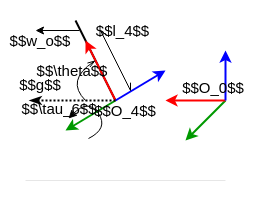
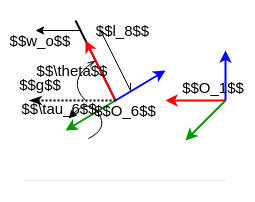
  <mxCell id="0" />
  <mxCell id="1" parent="0" />
  <mxCell id="2" value="" style="endArrow=none;html=1;strokeWidth=2;fontSize=15;exitX=0.25;exitY=0;exitDx=0;exitDy=0;" parent="1" source="12" edge="1"><mxGeometry width="50" height="50" relative="1" as="geometry"><mxPoint x="125" y="110" as="sourcePoint" /><mxPoint x="75" y="20" as="targetPoint" /></mxGeometry></mxCell>
  <mxCell id="3" value="" style="endArrow=classic;html=1;strokeWidth=2;strokeColor=#009900;" parent="1" edge="1"><mxGeometry width="50" height="50" relative="1" as="geometry"><mxPoint x="225" y="100" as="sourcePoint" /><mxPoint x="185" y="140" as="targetPoint" /></mxGeometry></mxCell>
  <mxCell id="4" value="" style="endArrow=classic;html=1;strokeWidth=2;strokeColor=#FF0000;" parent="1" edge="1"><mxGeometry width="50" height="50" relative="1" as="geometry"><mxPoint x="225" y="100" as="sourcePoint" /><mxPoint x="165" y="100" as="targetPoint" /></mxGeometry></mxCell>
  <mxCell id="5" value="" style="endArrow=classic;html=1;rounded=1;strokeWidth=2;strokeColor=#0000FF;" parent="1" edge="1"><mxGeometry width="50" height="50" relative="1" as="geometry"><mxPoint x="225" y="100" as="sourcePoint" /><mxPoint x="225" y="50" as="targetPoint" /></mxGeometry></mxCell>
  <mxCell id="6" value="" style="endArrow=classic;html=1;strokeWidth=2;strokeColor=#009900;" parent="1" edge="1"><mxGeometry width="50" height="50" relative="1" as="geometry"><mxPoint x="115" y="100" as="sourcePoint" /><mxPoint x="65" y="130" as="targetPoint" /></mxGeometry></mxCell>
  <mxCell id="7" value="" style="endArrow=classic;html=1;strokeWidth=2;strokeColor=#FF0000;" parent="1" edge="1"><mxGeometry width="50" height="50" relative="1" as="geometry"><mxPoint x="115" y="100" as="sourcePoint" /><mxPoint x="85" y="40" as="targetPoint" /></mxGeometry></mxCell>
  <mxCell id="8" value="" style="endArrow=classic;html=1;rounded=1;strokeWidth=2;strokeColor=#0000FF;" parent="1" edge="1"><mxGeometry width="50" height="50" relative="1" as="geometry"><mxPoint x="115" y="100" as="sourcePoint" /><mxPoint x="165" y="70" as="targetPoint" /></mxGeometry></mxCell>
  <mxCell id="9" value="" style="endArrow=classicThin;dashed=1;html=1;dashPattern=1 1;strokeWidth=2;startArrow=none;startFill=0;endFill=1;" parent="1" edge="1"><mxGeometry width="50" height="50" relative="1" as="geometry"><mxPoint x="115" y="100" as="sourcePoint" /><mxPoint x="29" y="100" as="targetPoint" /></mxGeometry></mxCell>
  <mxCell id="10" value="$$g$$" style="text;html=1;strokeColor=none;fillColor=none;align=center;verticalAlign=middle;whiteSpace=wrap;rounded=0;fontSize=15;" parent="1" vertex="1"><mxGeometry x="20" y="74" width="40" height="20" as="geometry" /></mxCell>
  <mxCell id="11" value="" style="curved=1;endArrow=openThin;html=1;strokeWidth=1;fontSize=15;endFill=0;" parent="1" edge="1"><mxGeometry width="50" height="50" relative="1" as="geometry"><mxPoint x="85" y="100" as="sourcePoint" /><mxPoint x="95" y="60" as="targetPoint" /><Array as="points"><mxPoint x="65" y="80" /></Array></mxGeometry></mxCell>
- <mxCell id="12" value="$$O_4$$" style="text;html=1;strokeColor=none;fillColor=none;align=center;verticalAlign=middle;whiteSpace=wrap;rounded=0;fontSize=15;" parent="1" vertex="1"><mxGeometry x="105" y="100" width="40" height="20" as="geometry" /></mxCell>
- <mxCell id="13" value="$$O_0$$" style="text;html=1;strokeColor=none;fillColor=none;align=center;verticalAlign=middle;whiteSpace=wrap;rounded=0;fontSize=15;" parent="1" vertex="1"><mxGeometry x="193" y="77" width="40" height="20" as="geometry" /></mxCell>
+ <mxCell id="12" value="$$O_6$$" style="text;html=1;strokeColor=none;fillColor=none;align=center;verticalAlign=middle;whiteSpace=wrap;rounded=0;fontSize=15;" parent="1" vertex="1"><mxGeometry x="105" y="100" width="40" height="20" as="geometry" /></mxCell>
+ <mxCell id="13" value="$$O_1$$" style="text;html=1;strokeColor=none;fillColor=none;align=center;verticalAlign=middle;whiteSpace=wrap;rounded=0;fontSize=15;" parent="1" vertex="1"><mxGeometry x="193" y="77" width="40" height="20" as="geometry" /></mxCell>
  <mxCell id="14" value="$$\theta$$" style="text;html=1;strokeColor=none;fillColor=none;align=center;verticalAlign=middle;whiteSpace=wrap;rounded=0;fontSize=15;" parent="1" vertex="1"><mxGeometry x="52" y="60" width="40" height="20" as="geometry" /></mxCell>
  <mxCell id="15" value="" style="endArrow=classic;html=1;strokeColor=#000000;strokeWidth=1;fontSize=15;" parent="1" edge="1"><mxGeometry width="50" height="50" relative="1" as="geometry"><mxPoint x="79" y="30" as="sourcePoint" /><mxPoint x="35" y="30" as="targetPoint" /></mxGeometry></mxCell>
  <mxCell id="16" value="" style="curved=1;endArrow=classic;html=1;strokeColor=#000000;strokeWidth=1;fontSize=15;" parent="1" edge="1"><mxGeometry width="50" height="50" relative="1" as="geometry"><mxPoint x="88" y="138" as="sourcePoint" /><mxPoint x="68" y="118" as="targetPoint" /><Array as="points"><mxPoint x="108" y="128" /><mxPoint x="88" y="98" /></Array></mxGeometry></mxCell>
  <mxCell id="17" value="$$w_o$$" style="text;html=1;strokeColor=none;fillColor=none;align=center;verticalAlign=middle;whiteSpace=wrap;rounded=0;fontSize=15;" parent="1" vertex="1"><mxGeometry x="20" y="30" width="40" height="20" as="geometry" /></mxCell>
  <mxCell id="18" value="$$\tau_6$$" style="text;html=1;strokeColor=none;fillColor=none;align=center;verticalAlign=middle;whiteSpace=wrap;rounded=0;fontSize=15;" parent="1" vertex="1"><mxGeometry x="39" y="98" width="40" height="20" as="geometry" /></mxCell>
  <mxCell id="19" value="" style="endArrow=openAsync;startArrow=openAsync;html=1;fontSize=15;endFill=0;startFill=0;" parent="1" edge="1"><mxGeometry width="50" height="50" relative="1" as="geometry"><mxPoint x="100" y="30" as="sourcePoint" /><mxPoint x="130" y="90" as="targetPoint" /></mxGeometry></mxCell>
- <mxCell id="20" value="$$l_4$$" style="text;html=1;strokeColor=none;fillColor=none;align=center;verticalAlign=middle;whiteSpace=wrap;rounded=0;fontSize=15;" parent="1" vertex="1"><mxGeometry x="100" y="20" width="45" height="20" as="geometry" /></mxCell>
+ <mxCell id="20" value="$$l_8$$" style="text;html=1;strokeColor=none;fillColor=none;align=center;verticalAlign=middle;whiteSpace=wrap;rounded=0;fontSize=15;" parent="1" vertex="1"><mxGeometry x="100" y="20" width="45" height="20" as="geometry" /></mxCell>
  <mxCell id="21" value="" style="endArrow=none;html=1;fillColor=#f5f5f5;strokeColor=#E6E6E6;" parent="1" edge="1"><mxGeometry width="50" height="50" relative="1" as="geometry"><mxPoint x="25" y="180" as="sourcePoint" /><mxPoint x="225" y="180" as="targetPoint" /></mxGeometry></mxCell>
